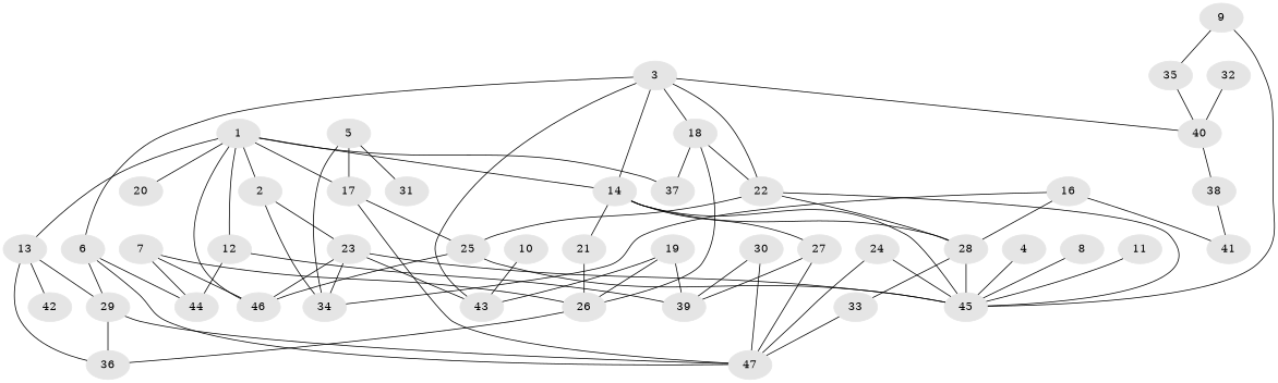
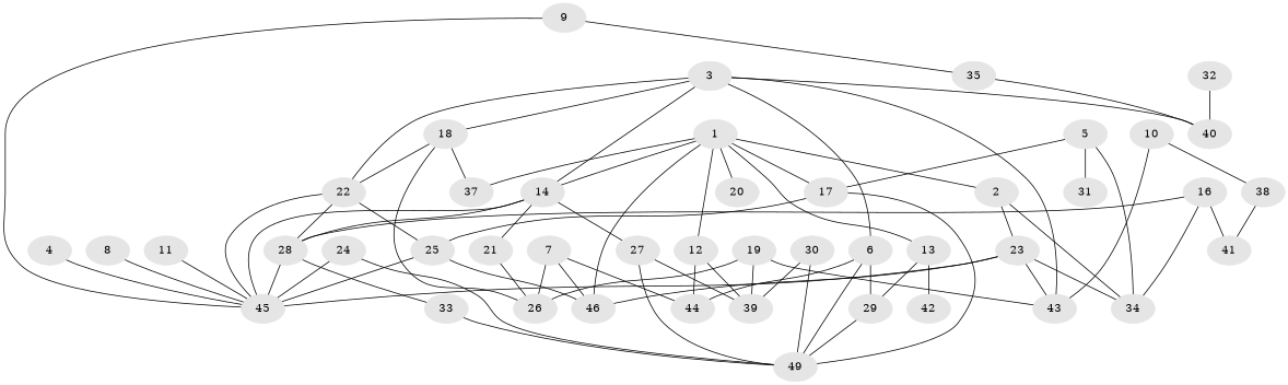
  graph {
    node [color=gray90 style=filled]
    edge [weight=1.0]
    1
    2
    12
    13
    14
    17
    20
    37
    46
    23
    34
    44
    39
    29
-   36
    42
    45
    21
    27
    28
-   47
+   47 [label=49]
    25
    43
    3
    6
    18
    22
    40
    26
    4
    5
    31
    7
    8
    9
    35
    10
    38
    41
    11
    33
    16
    19
    24
    30
    32
    1 -- 2
    1 -- 12
    1 -- 13
    1 -- 14
    1 -- 17
    1 -- 20
    1 -- 37
    1 -- 46
    2 -- 23
    2 -- 34
    12 -- 44
    12 -- 39
    13 -- 29
-   13 -- 36
    13 -- 42
    14 -- 45
    14 -- 21
    14 -- 27
    14 -- 28
    17 -- 47
    17 -- 25
    23 -- 46
    23 -- 34
    23 -- 45
    23 -- 43
-   29 -- 36
    29 -- 47 [weight=2.0]
    21 -- 26
    27 -- 39
    27 -- 47
    28 -- 45 [weight=2.0]
    28 -- 33
    25 -- 46
    25 -- 45 [weight=2.0]
    3 -- 14
    3 -- 43
    3 -- 6
    3 -- 18
    3 -- 22
    3 -- 40
    6 -- 44
    6 -- 29
    6 -- 47
    18 -- 37
    18 -- 22
    18 -- 26
    22 -- 45
    22 -- 28
    22 -- 25
-   26 -- 36
    4 -- 45
    5 -- 17
    5 -- 34
    5 -- 31
    7 -- 46
    7 -- 44
    7 -- 26
    8 -- 45
    9 -- 45
    9 -- 35
    35 -- 40
    10 -- 43
-   40 -- 38
+   10 -- 38
    38 -- 41
    11 -- 45
    33 -- 47 [weight=2.0]
    16 -- 34
    16 -- 28
    16 -- 41 [weight=2.0]
    19 -- 39
    19 -- 43
    19 -- 26
    24 -- 45
    24 -- 47
    30 -- 39
    30 -- 47
    32 -- 40
  }
